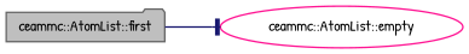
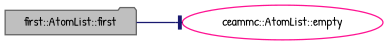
  digraph {
    rankdir=LR
    fontname="Patrick Hand"
    node [fontname="Patrick Hand" fontsize=10 style=filled]
-   n1 [color=gray40 fillcolor=grey75 fontcolor=black height=0.2 label="ceammc::AtomList::first" shape=folder width=0.4]
+   n1 [color=gray40 fillcolor=grey75 fontcolor=black height=0.2 label="first::AtomList::first" shape=folder width=0.4]
    n2 [color=deeppink fillcolor=white height=0.2 label="ceammc::AtomList::empty" shape=ellipse width=0.4]
    n1 -> n2 [color=midnightblue fontname="Patrick Hand" fontsize=10 labelfontname=Helvetica labelfontsize=10 style=solid arrowhead=tee]
  }
